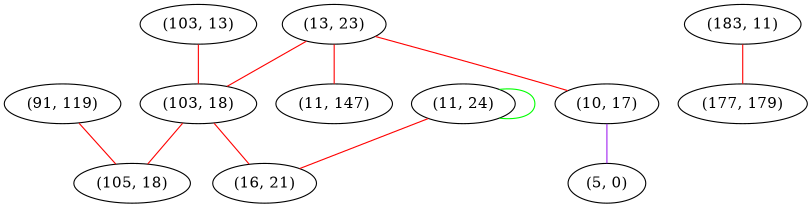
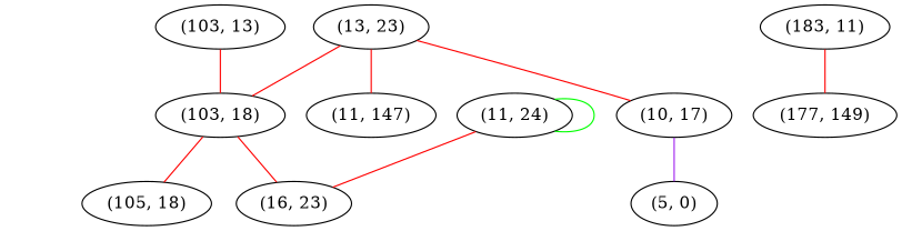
  graph {
    fontname="DejaVu Serif"
    node [fontname="DejaVu Serif"]
    edge [color=red fontname="DejaVu Serif" weight=1]
-   "(91, 119)"
    "(105, 18)"
    n3 [label="(10, 17)"]
    "(13, 23)"
    "(11, 147)"
    "(103, 18)"
    n7 [label="(5, 0)"]
    "(183, 11)"
-   "(177, 149)" [label="(177, 179)"]
+   "(177, 149)"
    "(103, 13)"
-   "(16, 23)" [label="(16, 21)"]
+   "(16, 23)"
    n12 [label="(11, 24)"]
-   "(91, 119)" -- "(105, 18)"
    n3 -- n7 [color=purple weight=4]
    "(13, 23)" -- n3
    "(13, 23)" -- "(11, 147)"
    "(13, 23)" -- "(103, 18)"
    "(103, 18)" -- "(105, 18)"
    "(103, 18)" -- "(16, 23)"
    "(183, 11)" -- "(177, 149)"
    "(103, 13)" -- "(103, 18)"
    n12 -- "(16, 23)"
    n12 -- n12 [color=green weight=2]
  }
